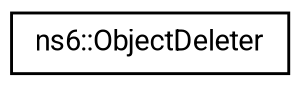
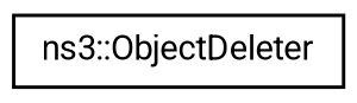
  digraph {
    rankdir=LR
    fontname=Roboto
-   n1 [color=black fillcolor=white fontname=Roboto fontsize=10 height=0.2 label="ns6::ObjectDeleter" shape=record style=filled width=0.4]
+   n1 [color=black fillcolor=white fontname=Roboto fontsize=10 height=0.2 label="ns3::ObjectDeleter" shape=record style=filled width=0.4]
  }
